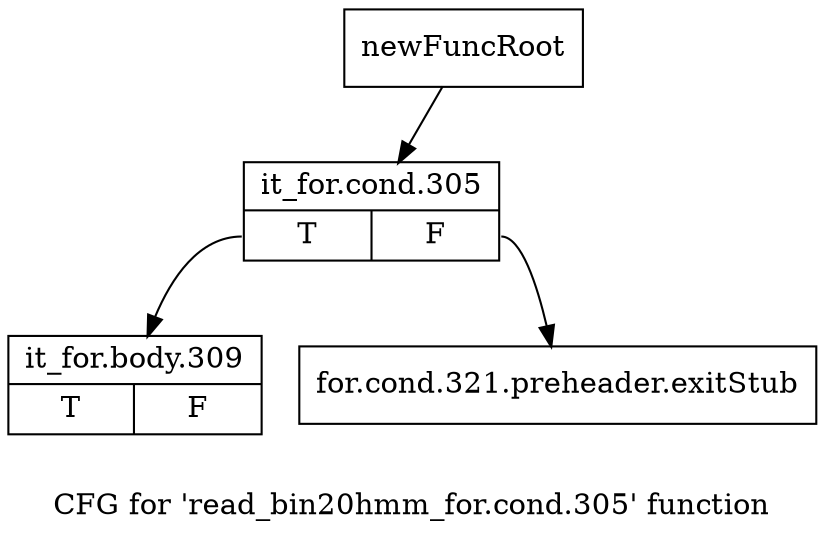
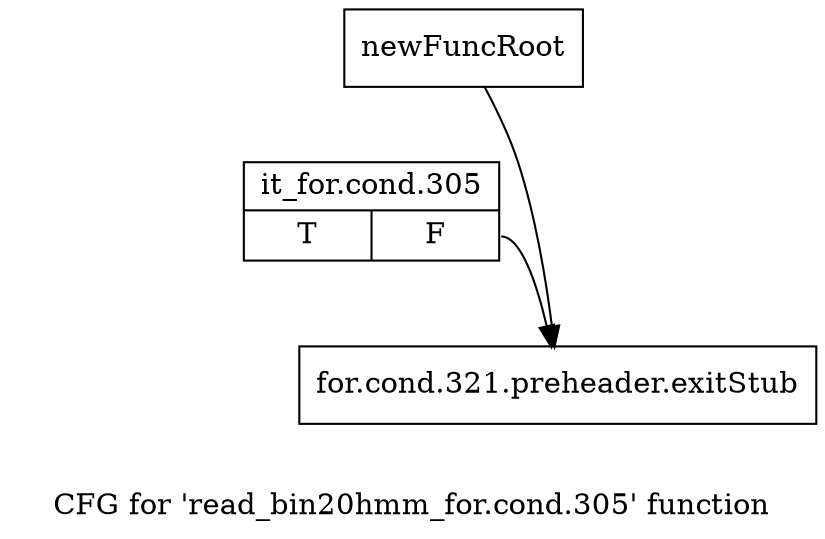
  digraph {
    label="CFG for 'read_bin20hmm_for.cond.305' function"
    node [shape=record]
    edge [style=solid]
    n1 [label="{newFuncRoot}"]
    n2 [label="{it_for.cond.305|{<s0>T|<s1>F}}"]
    n3 [label="{for.cond.321.preheader.exitStub}"]
-   n4 [label="{it_for.body.309|{<s0>T|<s1>F}}"]
-   n1 -> n2
+   n1 -> n3
    n2 -> n3 [tailport=s1]
-   n2 -> n4 [tailport=s0]
  }
